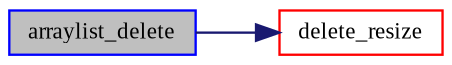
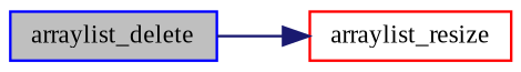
  digraph {
    rankdir=LR
    fontname="Liberation Serif"
    node [fontname="Liberation Serif" fontsize=10 shape=record style=filled]
    n1 [color=blue fillcolor=grey75 fontcolor=black height=0.2 label=arraylist_delete width=0.4]
-   n2 [color=red fillcolor=white height=0.2 label=delete_resize width=0.4]
+   n2 [color=red fillcolor=white height=0.2 label=arraylist_resize width=0.4]
    n1 -> n2 [color=midnightblue fontname="Liberation Serif" fontsize=10 labelfontname=Helvetica labelfontsize=10 style=solid]
  }
